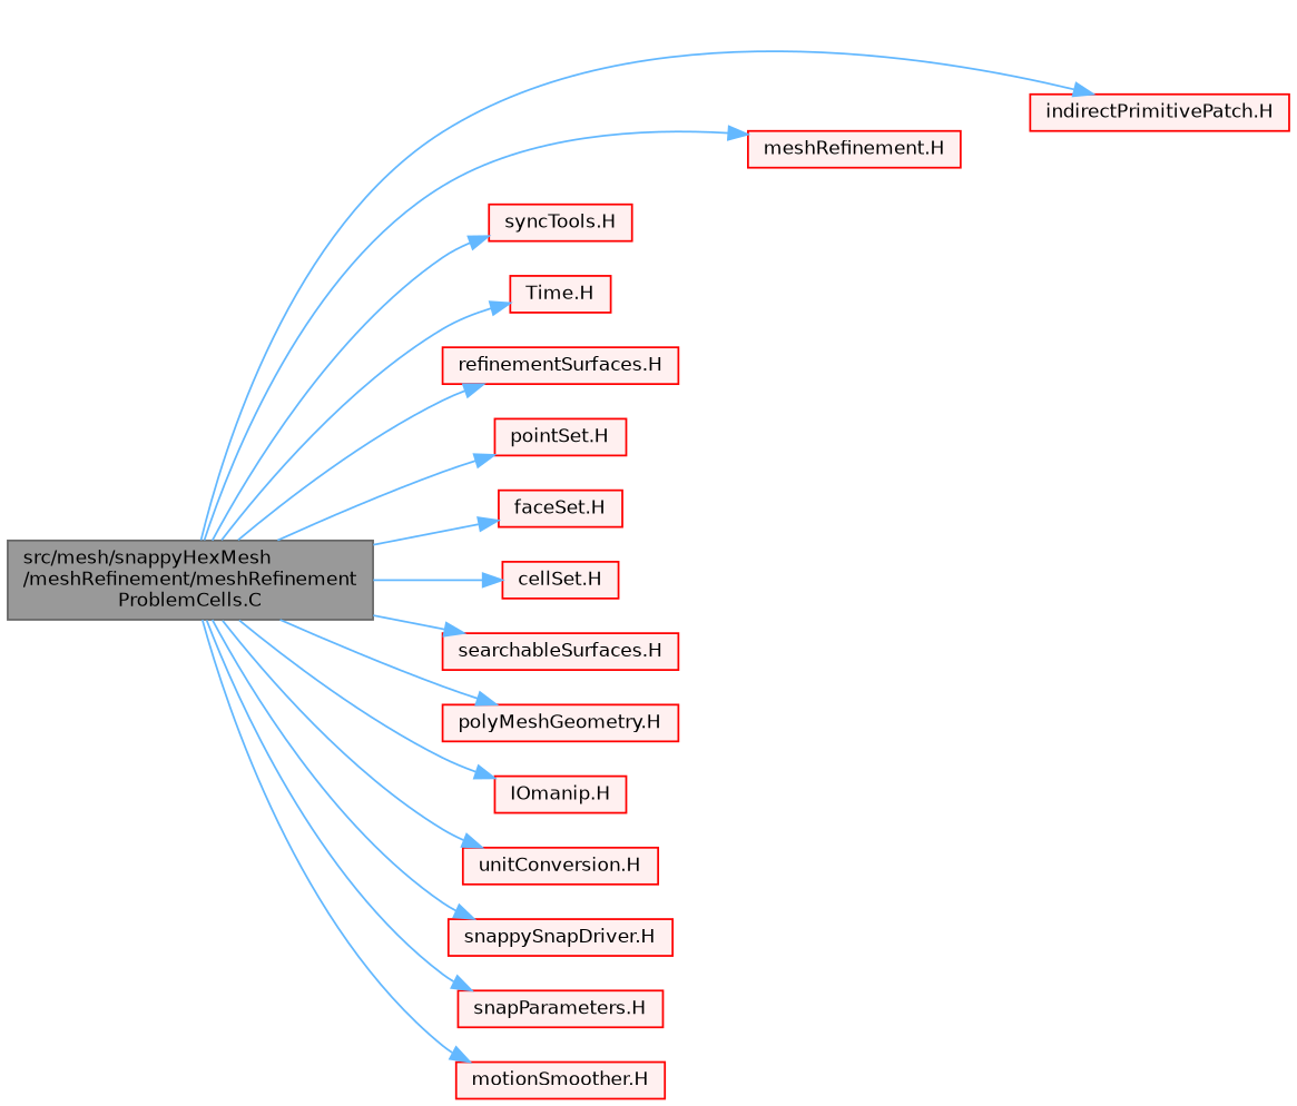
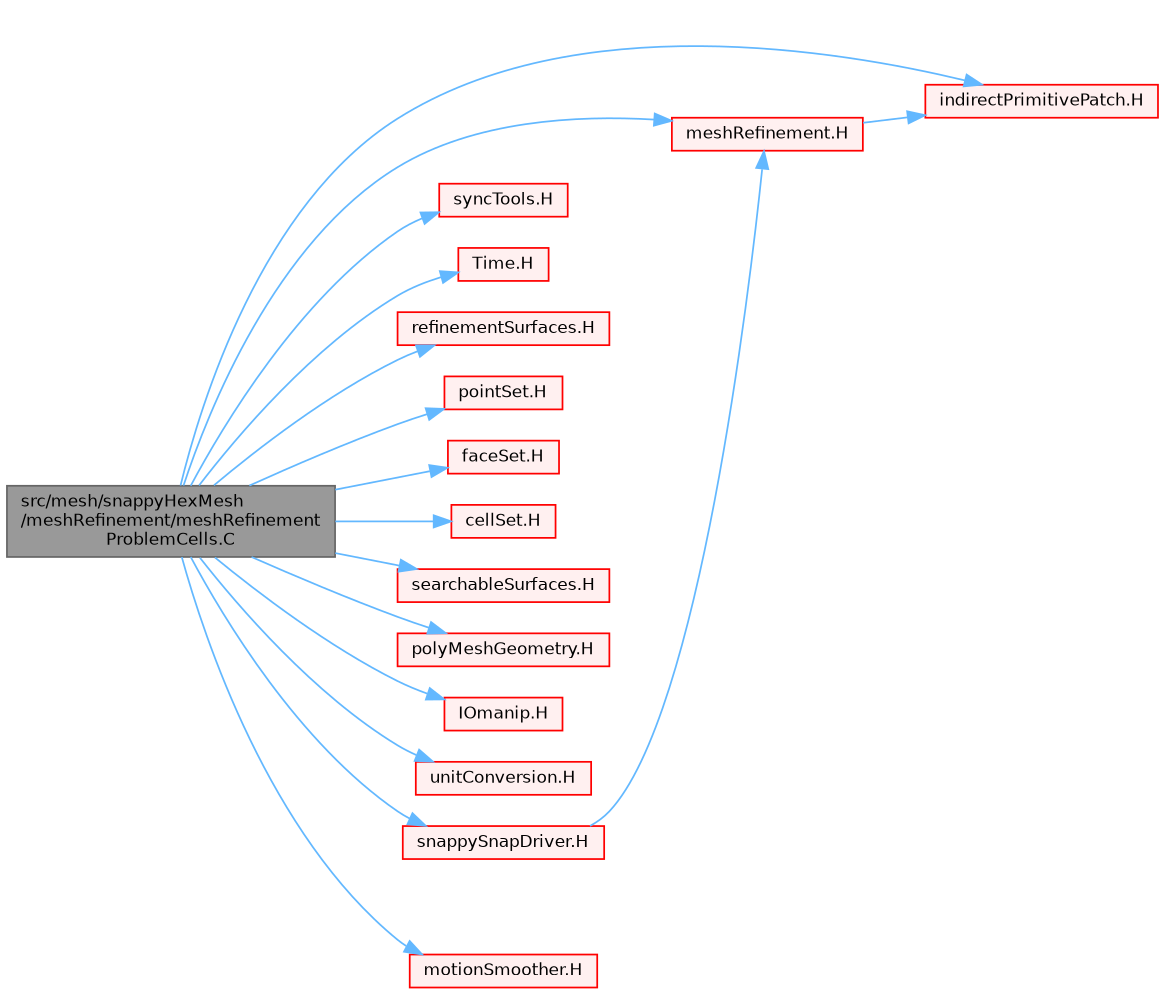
  digraph {
    rankdir=LR
    node [color=red fillcolor="#FFF0F0" fontname=Helvetica fontsize=10 shape=box style=filled]
    edge [color=steelblue1 fontname=Helvetica fontsize=10 labelfontname=Helvetica labelfontsize=10 style=solid]
    n1 [color=gray40 fillcolor=grey60 fontcolor=black height=0.2 label="src/mesh/snappyHexMesh\l/meshRefinement/meshRefinement\lProblemCells.C" width=0.4]
    n2 [height=0.2 label="meshRefinement.H" width=0.4]
    n3 [height=0.2 label="indirectPrimitivePatch.H" width=0.4]
    n4 [height=0.2 label="syncTools.H" width=0.4]
    n5 [height=0.2 label="Time.H" width=0.4]
    n6 [height=0.2 label="refinementSurfaces.H" width=0.4]
    n7 [height=0.2 label="pointSet.H" width=0.4]
    n8 [height=0.2 label="faceSet.H" width=0.4]
    n9 [height=0.2 label="cellSet.H" width=0.4]
    n10 [height=0.2 label="searchableSurfaces.H" width=0.4]
    n11 [height=0.2 label="polyMeshGeometry.H" width=0.4]
    n12 [height=0.2 label="IOmanip.H" width=0.4]
    n13 [height=0.2 label="unitConversion.H" width=0.4]
    n14 [height=0.2 label="snappySnapDriver.H" width=0.4]
-   n15 [height=0.2 label="snapParameters.H" width=0.4]
    n16 [height=0.2 label="motionSmoother.H" width=0.4]
    n1 -> n2
    n1 -> n3
    n1 -> n4
    n1 -> n5
    n1 -> n6
    n1 -> n7
    n1 -> n8
    n1 -> n9
    n1 -> n10
    n1 -> n11
    n1 -> n12
    n1 -> n13
    n1 -> n14
-   n1 -> n15
    n1 -> n16
+   n2 -> n3
+   n14 -> n2
  }
